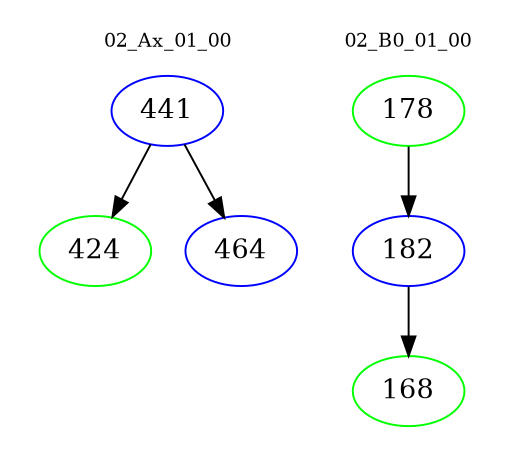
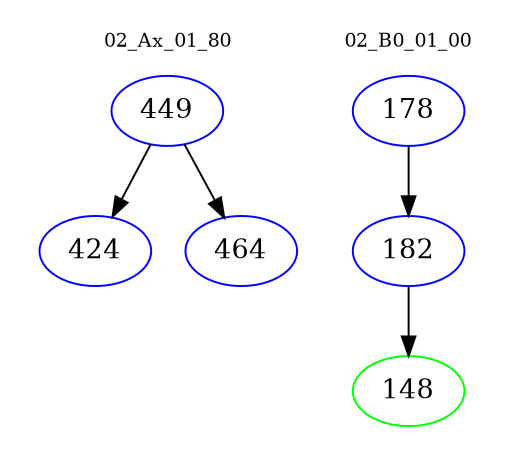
  digraph {
    node [color=blue]
    edge [color=black]
-   n1 [label=441]
-   n2 [color=green label=424]
+   n1 [label=449]
+   n2 [label=424]
    n3 [label=464]
-   n4 [color=green label=178]
-   n5 [color=green label=168]
+   n4 [label=178]
+   n5 [color=green label=148]
    n6 [label=182]
    subgraph cluster_1 {
      color=white
      fontsize=10
-     label="02_Ax_01_00"
+     label="02_Ax_01_80"
      n1
      n2
      n3
    }
    subgraph cluster_2 {
      color=white
      fontsize=10
      label="02_B0_01_00"
      n4
      n5
      n6
    }
    n1 -> n2
    n1 -> n3
    n4 -> n6
    n6 -> n5
  }
